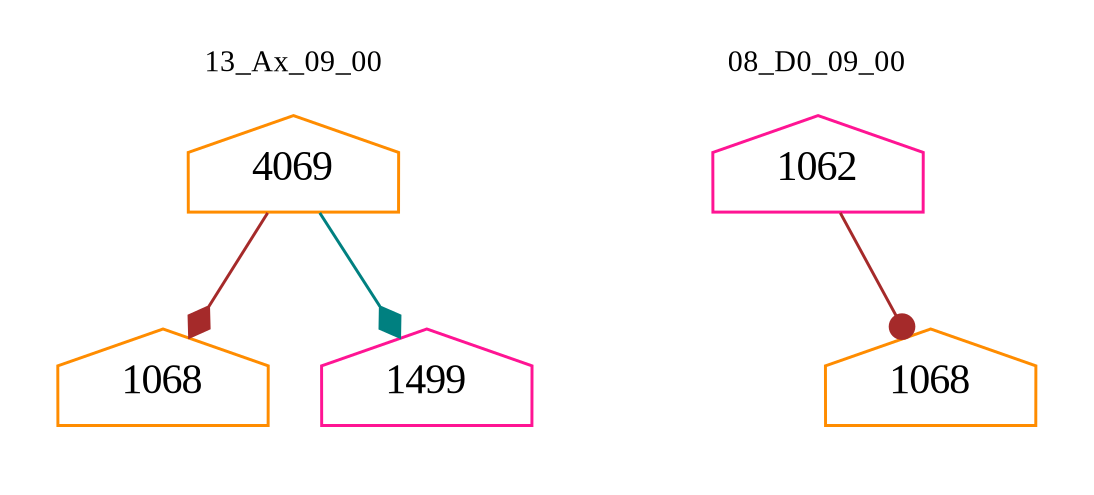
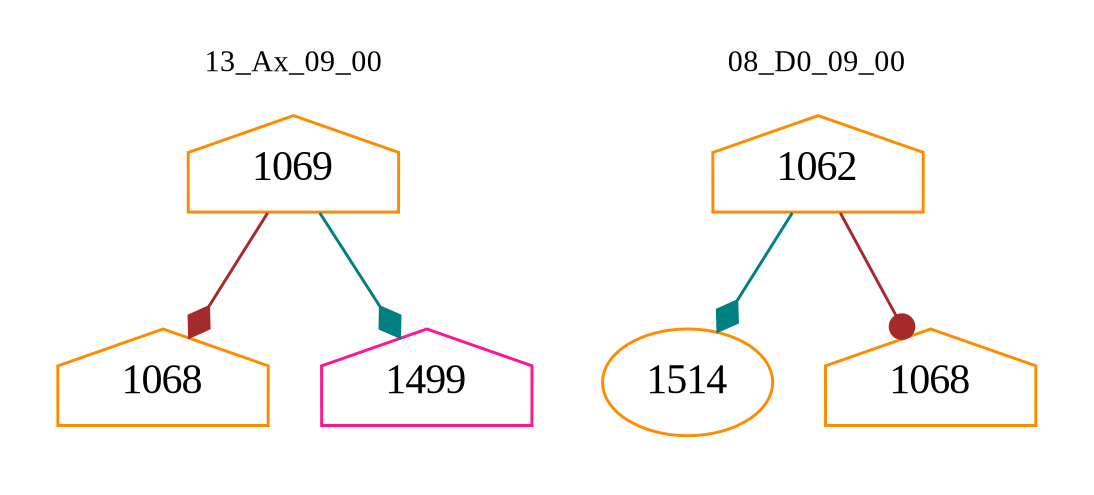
  digraph {
    fontname="Liberation Serif"
    node [color=darkorange fontname="Liberation Serif" shape=house]
    edge [arrowhead=diamond color=brown fontname="Liberation Serif"]
-   n1 [label=4069]
+   n1 [label=1069]
    n2 [label=1068]
    n3 [color=deeppink label=1499]
-   n4 [color=deeppink label=1062]
+   n4 [label=1062]
+   n5 [label=1514 shape=ellipse]
    n6 [label=1068]
    subgraph cluster_1 {
      color=white
      fontsize=10
      label="13_Ax_09_00"
      n1
      n2
      n3
    }
    subgraph cluster_2 {
      color=white
      fontsize=10
      label="08_D0_09_00"
      n4
+     n5
      n6
    }
    n1 -> n2
    n1 -> n3 [color=teal]
+   n4 -> n5 [color=teal]
    n4 -> n6 [arrowhead=dot]
  }
